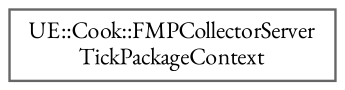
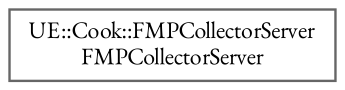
  digraph {
    rankdir=TB
    fontname="EB Garamond"
-   n1 [color=grey40 fillcolor=white fontname="EB Garamond" fontsize=10 height=0.2 label="UE::Cook::FMPCollectorServer\lTickPackageContext" shape=box style=filled width=0.4]
+   n1 [color=grey40 fillcolor=white fontname="EB Garamond" fontsize=10 height=0.2 label="UE::Cook::FMPCollectorServer\lFMPCollectorServer" shape=box style=filled width=0.4]
  }
